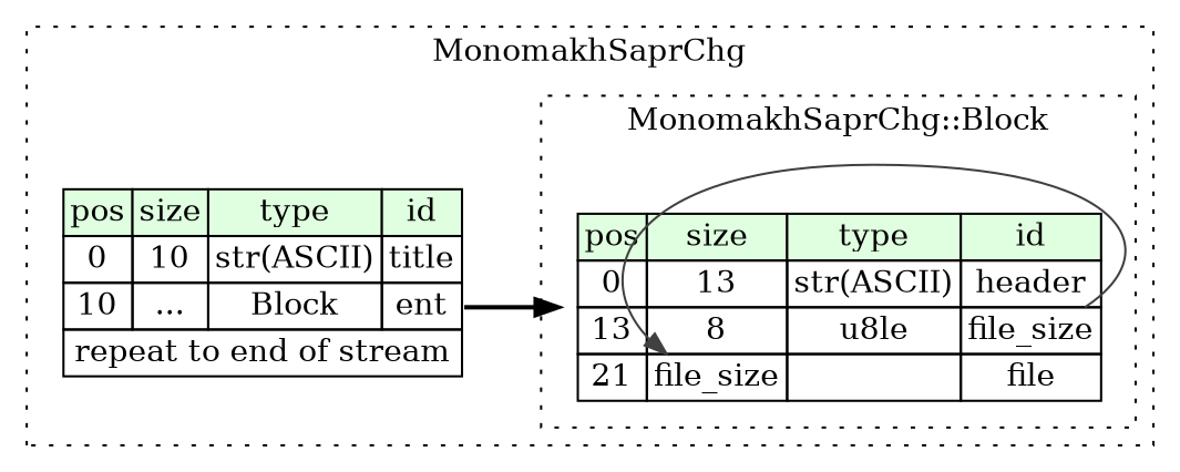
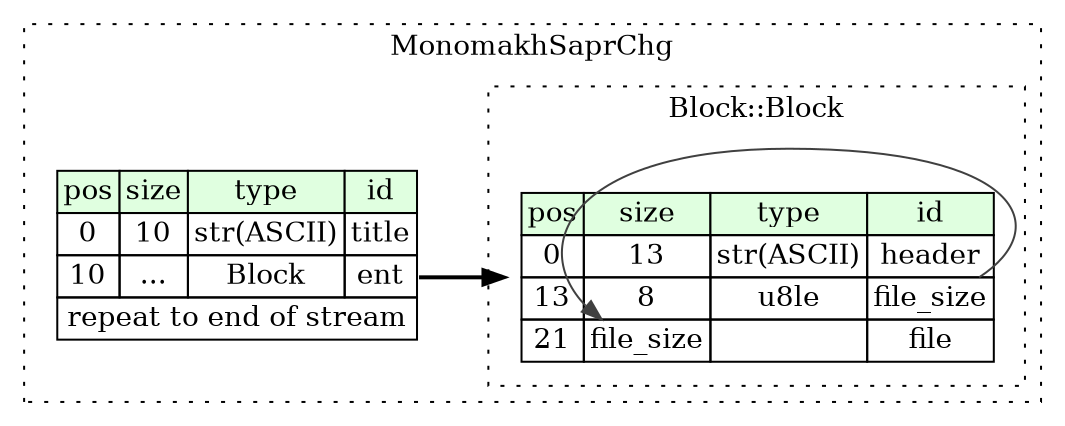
  digraph {
    rankdir=LR
    node [shape=plaintext]
    n1 [label=<<TABLE BORDER="0" CELLBORDER="1" CELLSPACING="0"> 				<TR><TD BGCOLOR="#E0FFE0">pos</TD><TD BGCOLOR="#E0FFE0">size</TD><TD BGCOLOR="#E0FFE0">type</TD><TD BGCOLOR="#E0FFE0">id</TD></TR> 				<TR><TD PORT="header_pos">0</TD><TD PORT="header_size">13</TD><TD>str(ASCII)</TD><TD PORT="header_type">header</TD></TR> 				<TR><TD PORT="file_size_pos">13</TD><TD PORT="file_size_size">8</TD><TD>u8le</TD><TD PORT="file_size_type">file_size</TD></TR> 				<TR><TD PORT="file_pos">21</TD><TD PORT="file_size">file_size</TD><TD></TD><TD PORT="file_type">file</TD></TR> 			</TABLE>>]
    n2 [label=<<TABLE BORDER="0" CELLBORDER="1" CELLSPACING="0"> 			<TR><TD BGCOLOR="#E0FFE0">pos</TD><TD BGCOLOR="#E0FFE0">size</TD><TD BGCOLOR="#E0FFE0">type</TD><TD BGCOLOR="#E0FFE0">id</TD></TR> 			<TR><TD PORT="title_pos">0</TD><TD PORT="title_size">10</TD><TD>str(ASCII)</TD><TD PORT="title_type">title</TD></TR> 			<TR><TD PORT="ent_pos">10</TD><TD PORT="ent_size">...</TD><TD>Block</TD><TD PORT="ent_type">ent</TD></TR> 			<TR><TD COLSPAN="4" PORT="ent__repeat">repeat to end of stream</TD></TR> 		</TABLE>>]
    subgraph cluster_1 {
      label=MonomakhSaprChg
      style=dotted
      n2
      subgraph cluster_2 {
-       label="MonomakhSaprChg::Block"
+       label="Block::Block"
        style=dotted
        n1
      }
    }
    n1 -> n1 [color="#404040" headport=file_size tailport=file_size_type]
    n2 -> n1 [style=bold tailport=ent_type]
  }
